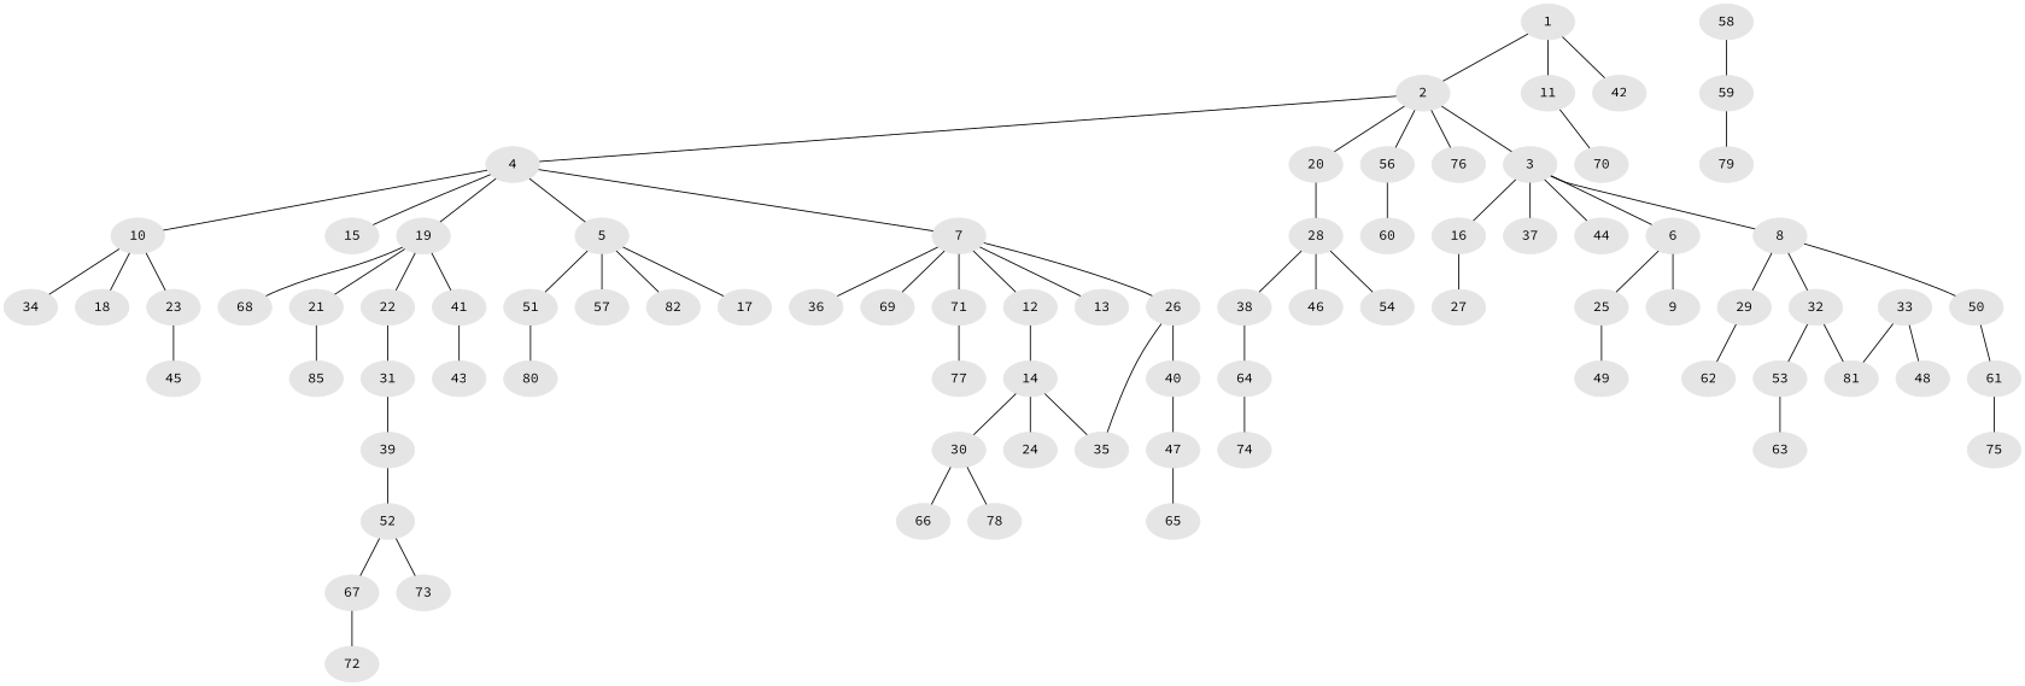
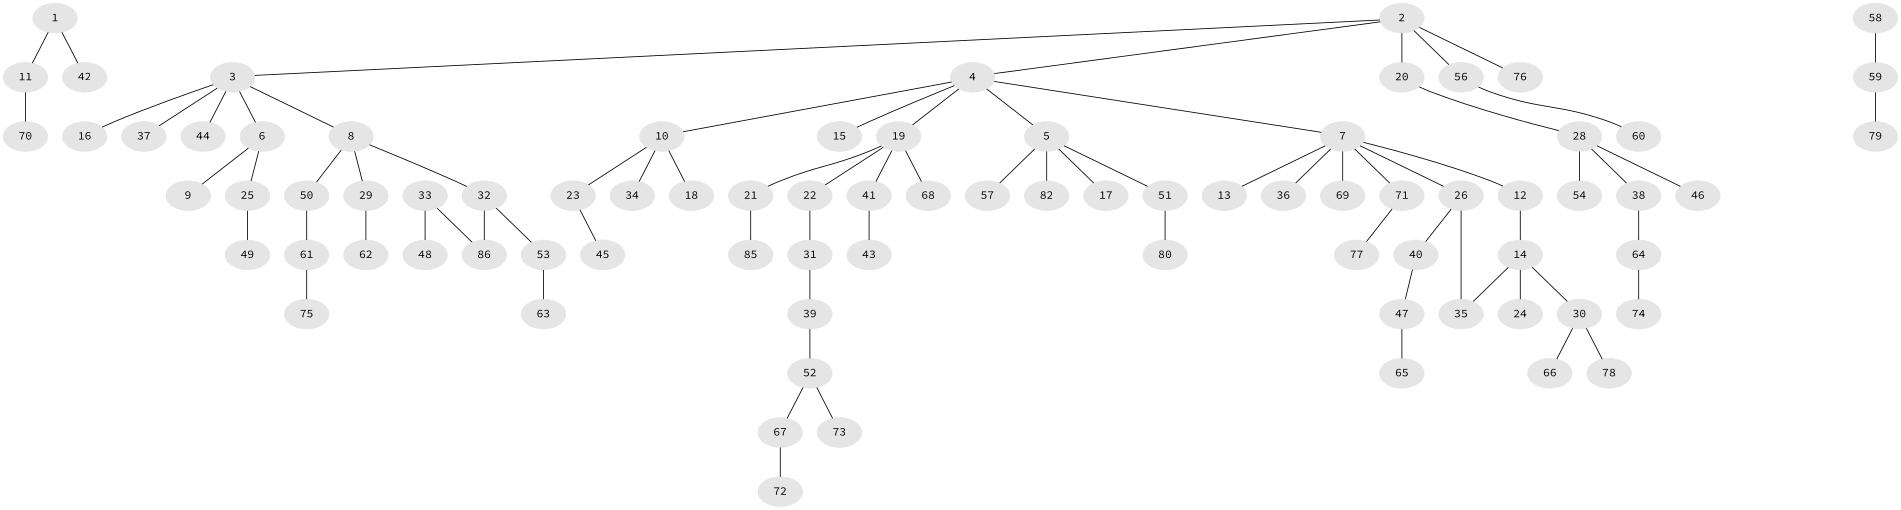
  graph {
    fontname="Source Code Pro"
    node [color=gray90 fontname="Source Code Pro" style=filled]
    edge [fontname="Source Code Pro"]
    1
    2
    11
    42
    3
    4
    20
    56
    76
    70
    6
    8
    16
    37
    44
    5
    7
    10
    15
    19
    28
    60
    9
    25
    29
    32
    50
-   27
    17
    51
    57
    82
    12
    13
    26
    36
    69
    71
    18
    23
    34
    21
    22
    41
    68
    80
    49
    14
    35
    40
    77
    62
    53
-   81
+   81 [label=86]
    61
    45
    24
    30
    66
    78
    58
    59
    n63 [label=85]
    31
    43
    38
    46
    54
    39
    47
    64
    52
    33
    48
    63
    74
    67
    73
    65
    75
    72
    79
-   1 -- 2
    1 -- 11
    1 -- 42
    2 -- 3
    2 -- 4
    2 -- 20
    2 -- 56
    2 -- 76
    11 -- 70
    3 -- 6
    3 -- 8
    3 -- 16
    3 -- 37
    3 -- 44
    4 -- 5
    4 -- 7
    4 -- 10
    4 -- 15
    4 -- 19
    20 -- 28
    56 -- 60
    6 -- 9
    6 -- 25
    8 -- 29
    8 -- 32
    8 -- 50
-   16 -- 27
    5 -- 17
    5 -- 51
    5 -- 57
    5 -- 82
    7 -- 12
    7 -- 13
    7 -- 26
    7 -- 36
    7 -- 69
    7 -- 71
    10 -- 18
    10 -- 23
    10 -- 34
    19 -- 21
    19 -- 22
    19 -- 41
    19 -- 68
    28 -- 38
    28 -- 46
    28 -- 54
    25 -- 49
    29 -- 62
    32 -- 53
    32 -- 81
    50 -- 61
    51 -- 80
    12 -- 14
    26 -- 35
    26 -- 40
    71 -- 77
    23 -- 45
    21 -- n63
    22 -- 31
    41 -- 43
    14 -- 35
    14 -- 24
    14 -- 30
    40 -- 47
    53 -- 63
    61 -- 75
    30 -- 66
    30 -- 78
    58 -- 59
    59 -- 79
    31 -- 39
    38 -- 64
    39 -- 52
    47 -- 65
    64 -- 74
    52 -- 67
    52 -- 73
    33 -- 81
    33 -- 48
    67 -- 72
  }
